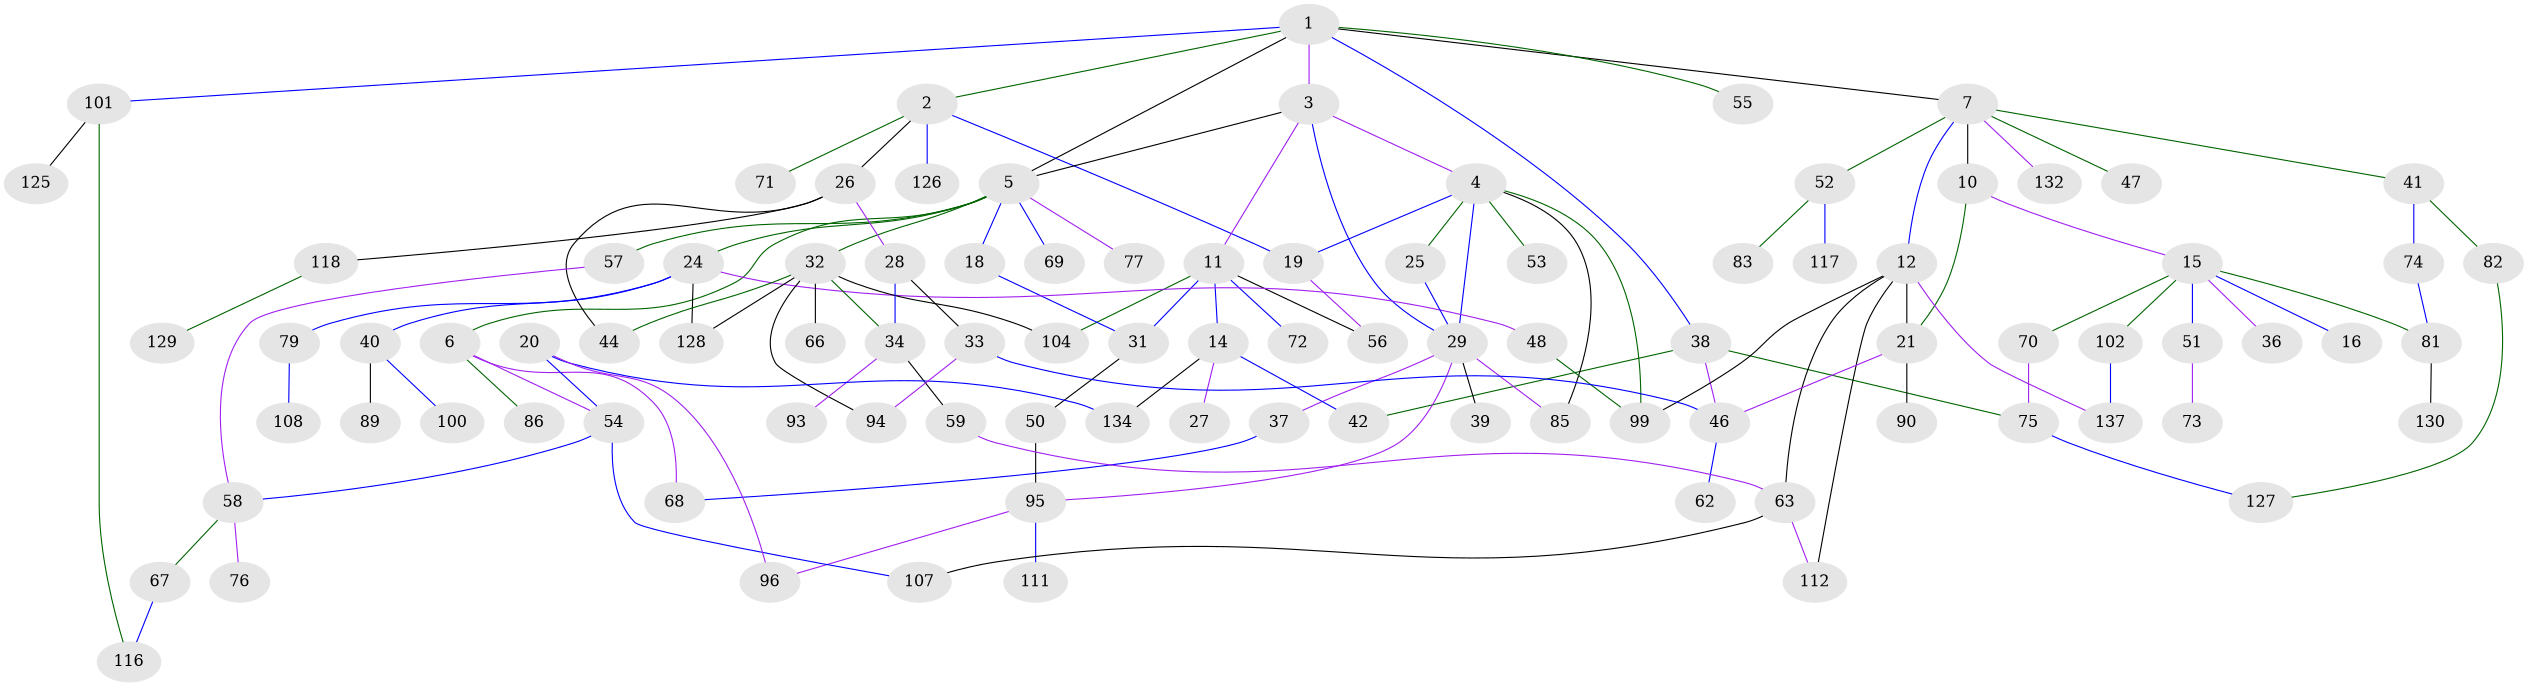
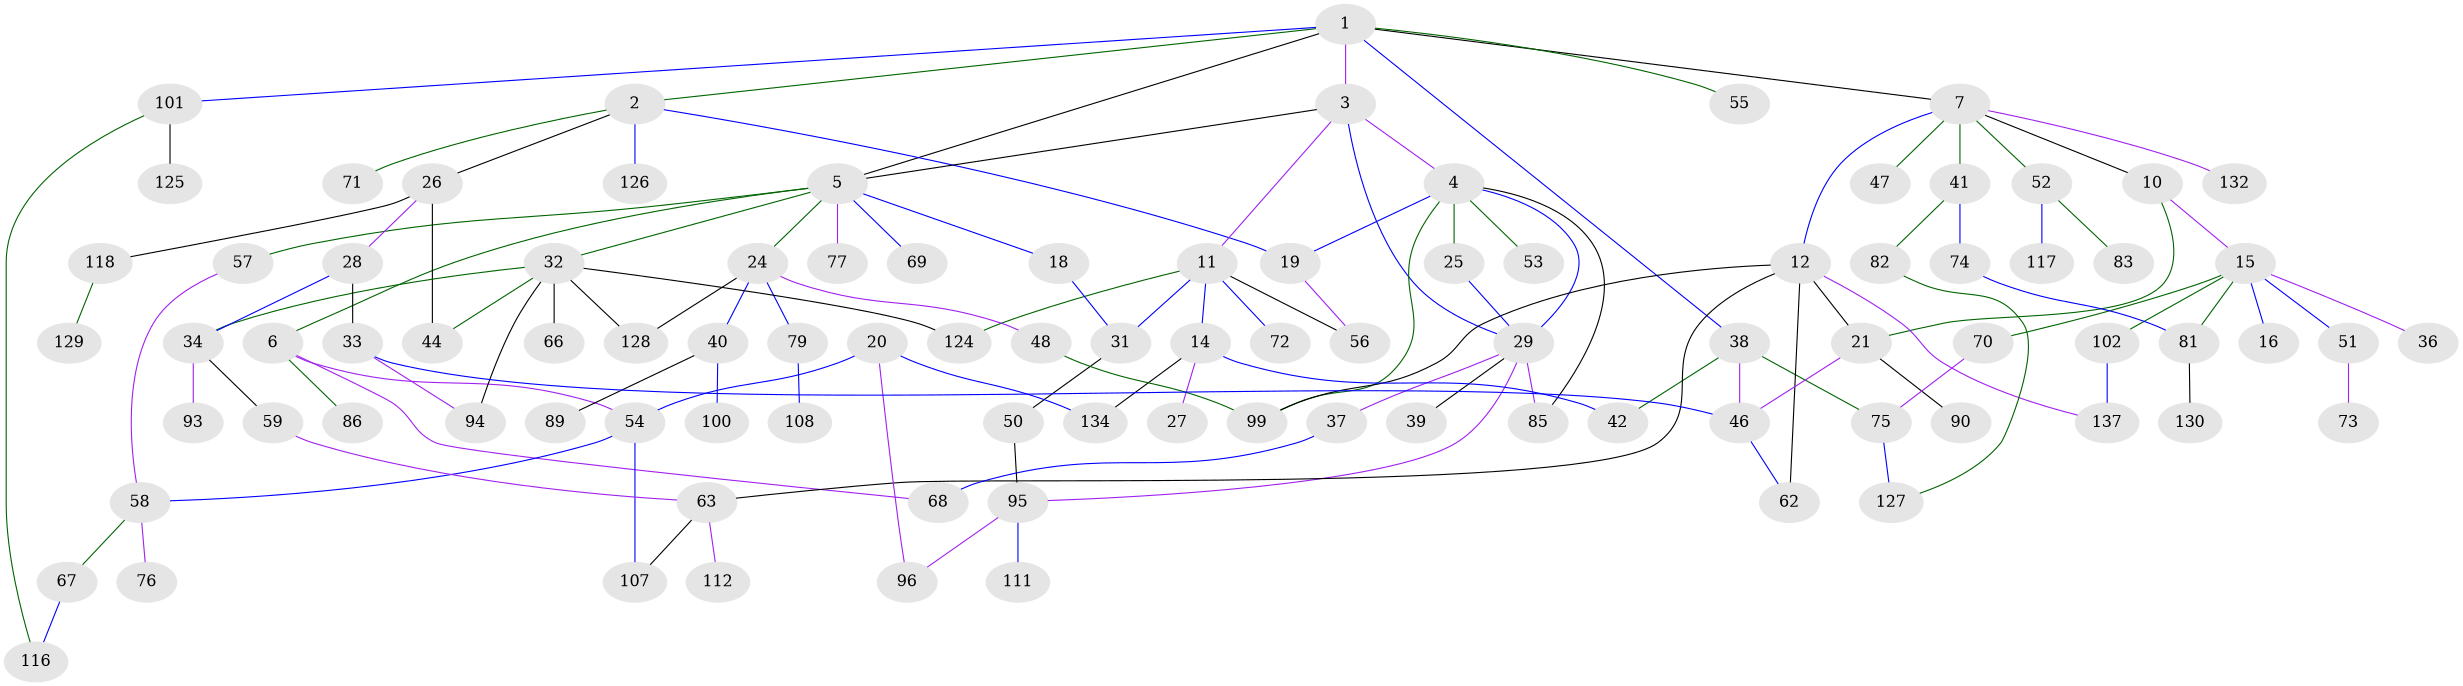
  graph {
    node [color=gray90 style=filled]
    edge [color=blue]
    1 [super="+30"]
    2 [super="+8"]
    3 [super="+61"]
    5 [super="+9"]
    7 [super="+104"]
    38 [super="+60"]
    55
    101
    19 [super="+103"]
    26
    71
    126
    4 [super="+23"]
    11 [super="+13"]
    29 [super="+115"]
    6 [super="+64"]
    18
    24 [super="+35"]
    32 [super="+65"]
    57 [super="+123"]
    69
    77
    10
    12 [super="+110"]
    41 [super="+92"]
    47
    52 [super="+113"]
    132
    42
    46 [super="+78"]
    75 [super="+119"]
    116
    125
    56
    28
    44
    118
    25
    53
    85 [super="+136"]
    99
    14 [super="+49"]
    31 [super="+84"]
    72
-   124 [label=104]
+   124
    37
    39
    95 [super="+121"]
    54 [super="+135"]
    68 [super="+109"]
    86
    40 [super="+45"]
    48 [super="+88"]
    79
    128
    34 [super="+133"]
    66
    94
    58 [super="+114"]
    107
    15 [super="+43"]
    21 [super="+120"]
    63 [super="+87"]
    112
    137
    74
    82 [super="+106"]
    83
    117
    16
    36 [super="+80"]
    51
    70
    81 [super="+98"]
    102
    90 [super="+105"]
    27
    134
    50 [super="+122"]
    73
    130
    20 [super="+22"]
    96
    62
    89
    100 [super="+131"]
    108
    33
    129
    59
    93
    111
    127
    67 [super="+91"]
    76
    1 -- 2 [color=darkgreen]
    1 -- 3 [color=purple]
    1 -- 5 [color=black]
    1 -- 7 [color=black]
    1 -- 38
    1 -- 55 [color=darkgreen]
    1 -- 101
    2 -- 19
    2 -- 26 [color=black]
    2 -- 71 [color=darkgreen]
    2 -- 126
    3 -- 5 [color=black]
    3 -- 4 [color=purple]
    3 -- 11 [color=purple]
    3 -- 29
    5 -- 6 [color=darkgreen]
    5 -- 18
    5 -- 24 [color=darkgreen]
    5 -- 32 [color=darkgreen]
    5 -- 57 [color=darkgreen]
    5 -- 69
    5 -- 77 [color=purple]
    7 -- 10 [color=black]
    7 -- 12
    7 -- 41 [color=darkgreen]
    7 -- 47 [color=darkgreen]
    7 -- 52 [color=darkgreen]
    7 -- 132 [color=purple]
    38 -- 42 [color=darkgreen]
    38 -- 46 [color=purple]
    38 -- 75 [color=darkgreen]
    101 -- 116 [color=darkgreen]
    101 -- 125 [color=black]
    19 -- 56 [color=purple]
    26 -- 28 [color=purple]
    26 -- 44 [color=black]
    26 -- 118 [color=black]
    4 -- 19
    4 -- 29
    4 -- 25 [color=darkgreen]
    4 -- 53 [color=darkgreen]
    4 -- 85 [color=black]
    4 -- 99 [color=darkgreen]
    11 -- 56 [color=black]
    11 -- 14
    11 -- 31
    11 -- 72
    11 -- 124 [color=darkgreen]
    29 -- 85 [color=purple]
    29 -- 37 [color=purple]
    29 -- 39 [color=black]
    29 -- 95 [color=purple]
    6 -- 54 [color=purple]
    6 -- 68 [color=purple]
    6 -- 86 [color=darkgreen]
    18 -- 31
    24 -- 40
    24 -- 48 [color=purple]
    24 -- 79
    24 -- 128 [color=black]
    32 -- 44 [color=darkgreen]
    32 -- 124 [color=black]
    32 -- 128 [color=black]
    32 -- 34 [color=darkgreen]
    32 -- 66 [color=black]
    32 -- 94 [color=black]
    57 -- 58 [color=purple]
    10 -- 15 [color=purple]
    10 -- 21 [color=darkgreen]
    12 -- 99 [color=black]
    12 -- 21 [color=black]
    12 -- 63 [color=black]
-   12 -- 112 [color=black]
+   12 -- 62 [color=black]
    12 -- 137 [color=purple]
    41 -- 74
    41 -- 82 [color=darkgreen]
    52 -- 83 [color=darkgreen]
    52 -- 117
    46 -- 62
    75 -- 127
    28 -- 34
    28 -- 33 [color=black]
    118 -- 129 [color=darkgreen]
    25 -- 29
    14 -- 42
    14 -- 27 [color=purple]
    14 -- 134 [color=black]
    31 -- 50 [color=black]
    37 -- 68
    95 -- 96 [color=purple]
    95 -- 111
    54 -- 58
    54 -- 107
    40 -- 89 [color=black]
    40 -- 100
    48 -- 99 [color=darkgreen]
    79 -- 108
    34 -- 59 [color=black]
    34 -- 93 [color=purple]
    58 -- 67 [color=darkgreen]
    58 -- 76 [color=purple]
    15 -- 16
    15 -- 36 [color=purple]
    15 -- 51
    15 -- 70 [color=darkgreen]
    15 -- 81 [color=darkgreen]
    15 -- 102 [color=darkgreen]
    21 -- 46 [color=purple]
    21 -- 90 [color=black]
    63 -- 107 [color=black]
    63 -- 112 [color=purple]
    74 -- 81
    82 -- 127 [color=darkgreen]
    51 -- 73 [color=purple]
    70 -- 75 [color=purple]
    81 -- 130 [color=black]
    102 -- 137
    50 -- 95 [color=black]
    20 -- 54
    20 -- 134
    20 -- 96 [color=purple]
    33 -- 46
    33 -- 94 [color=purple]
    59 -- 63 [color=purple]
    67 -- 116
  }
